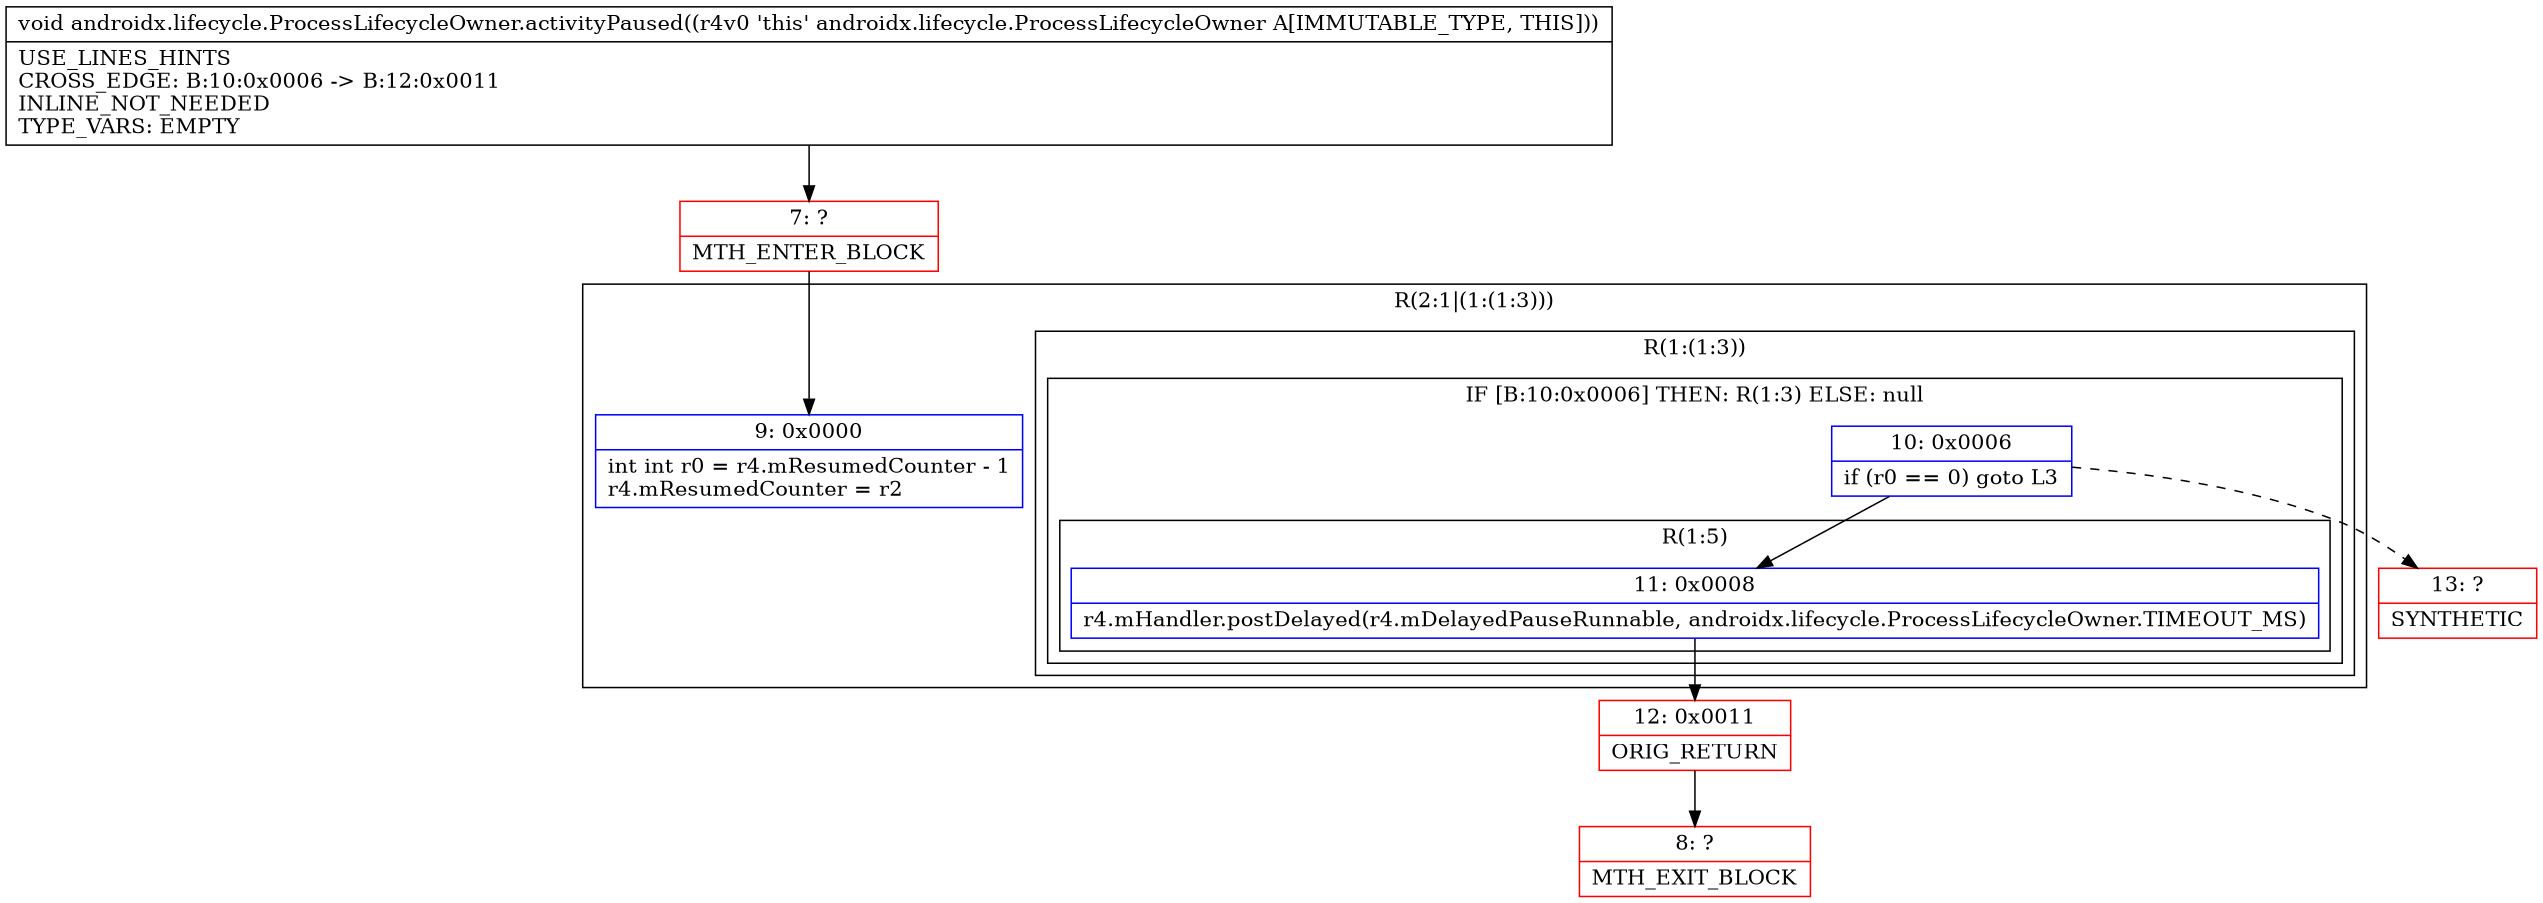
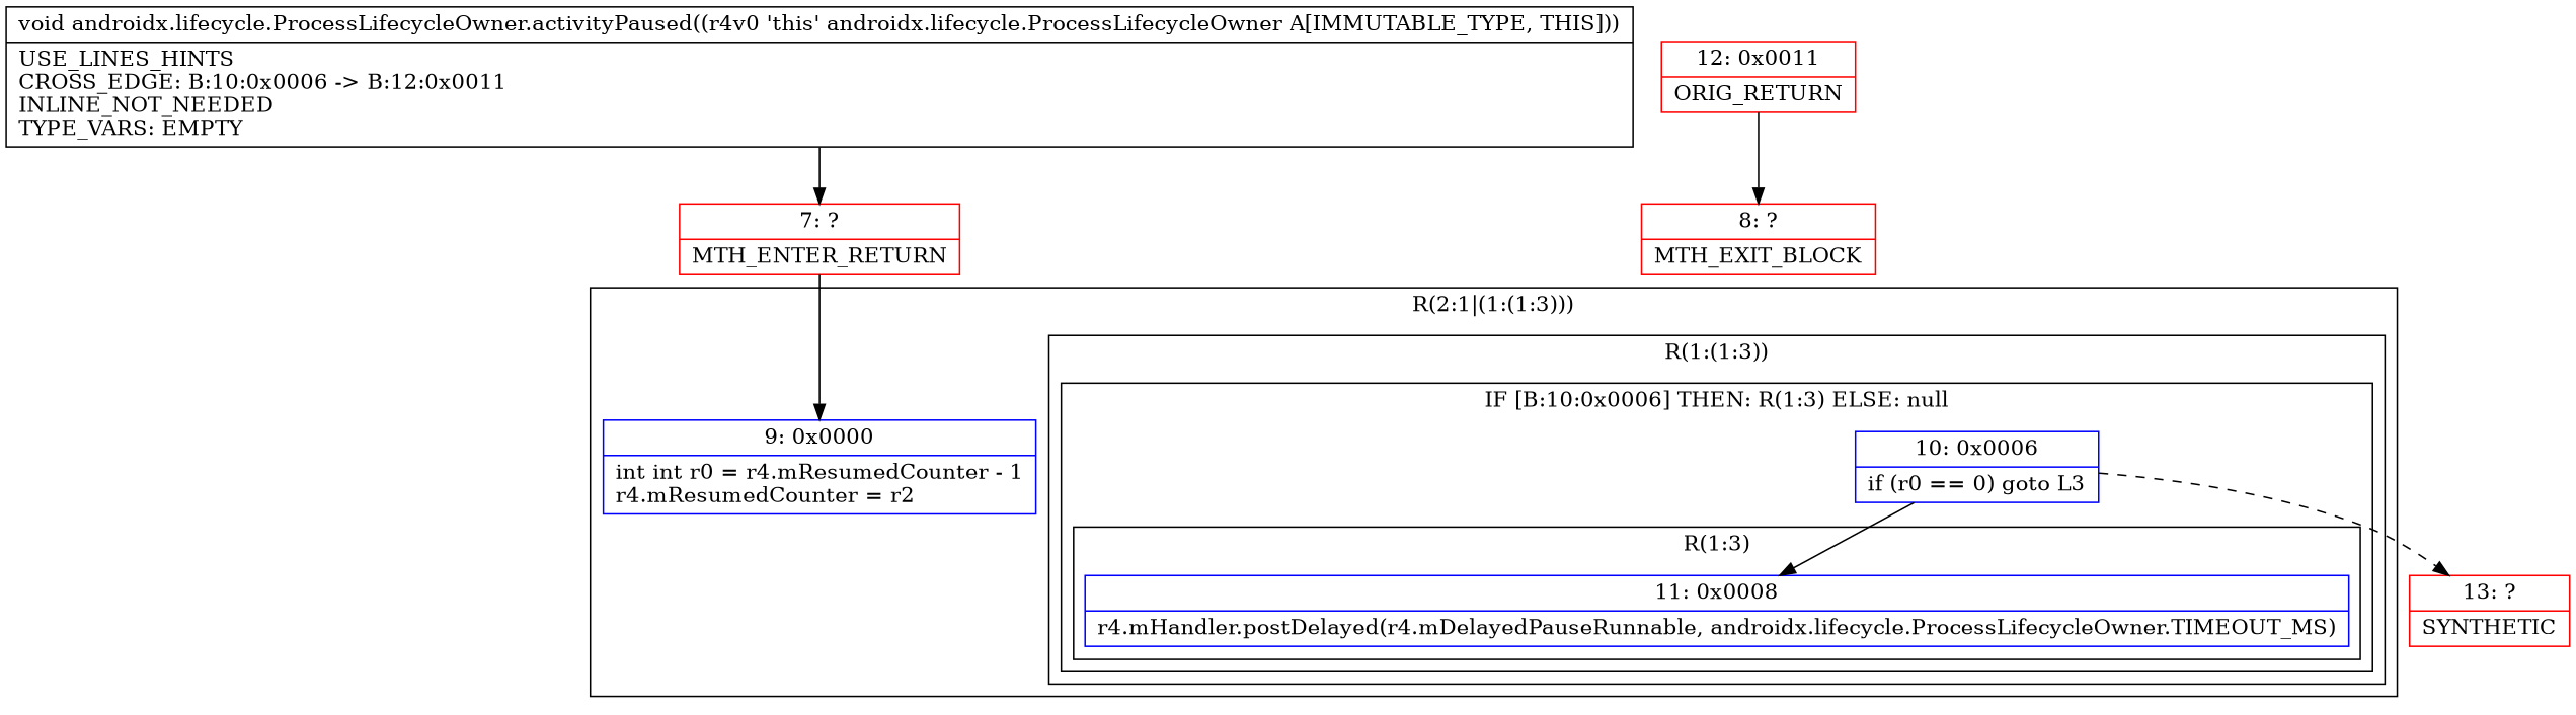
  digraph {
    node [color=red shape=record]
    n1 [color=blue label="{11\:\ 0x0008|r4.mHandler.postDelayed(r4.mDelayedPauseRunnable, androidx.lifecycle.ProcessLifecycleOwner.TIMEOUT_MS)\l}"]
    n2 [color=blue label="{10\:\ 0x0006|if (r0 == 0) goto L3\l}"]
    n3 [color=blue label="{9\:\ 0x0000|int int r0 = r4.mResumedCounter \- 1\lr4.mResumedCounter = r2\l}"]
    n4 [label="{12\:\ 0x0011|ORIG_RETURN\l}"]
    n5 [label="{13\:\ ?|SYNTHETIC\l}"]
    n6 [label="{8\:\ ?|MTH_EXIT_BLOCK\l}"]
-   n7 [label="{7\:\ ?|MTH_ENTER_BLOCK\l}"]
+   n7 [label="{7\:\ ?|MTH_ENTER_RETURN\l}"]
    n8 [label="{void androidx.lifecycle.ProcessLifecycleOwner.activityPaused((r4v0 'this' androidx.lifecycle.ProcessLifecycleOwner A[IMMUTABLE_TYPE, THIS]))  | USE_LINES_HINTS\lCROSS_EDGE: B:10:0x0006 \-\> B:12:0x0011\lINLINE_NOT_NEEDED\lTYPE_VARS: EMPTY\l}" color=""]
    subgraph cluster_1 {
      label="R(2:1|(1:(1:3)))"
      n3
      subgraph cluster_2 {
        label="R(1:(1:3))"
        subgraph cluster_3 {
          label="IF [B:10:0x0006] THEN: R(1:3) ELSE: null"
          n2
          subgraph cluster_4 {
-           label="R(1:5)"
+           label="R(1:3)"
            n1
          }
        }
      }
    }
-   n1 -> n4
    n2 -> n1
    n2 -> n5 [style=dashed]
    n4 -> n6
    n7 -> n3
    n8 -> n7
  }
